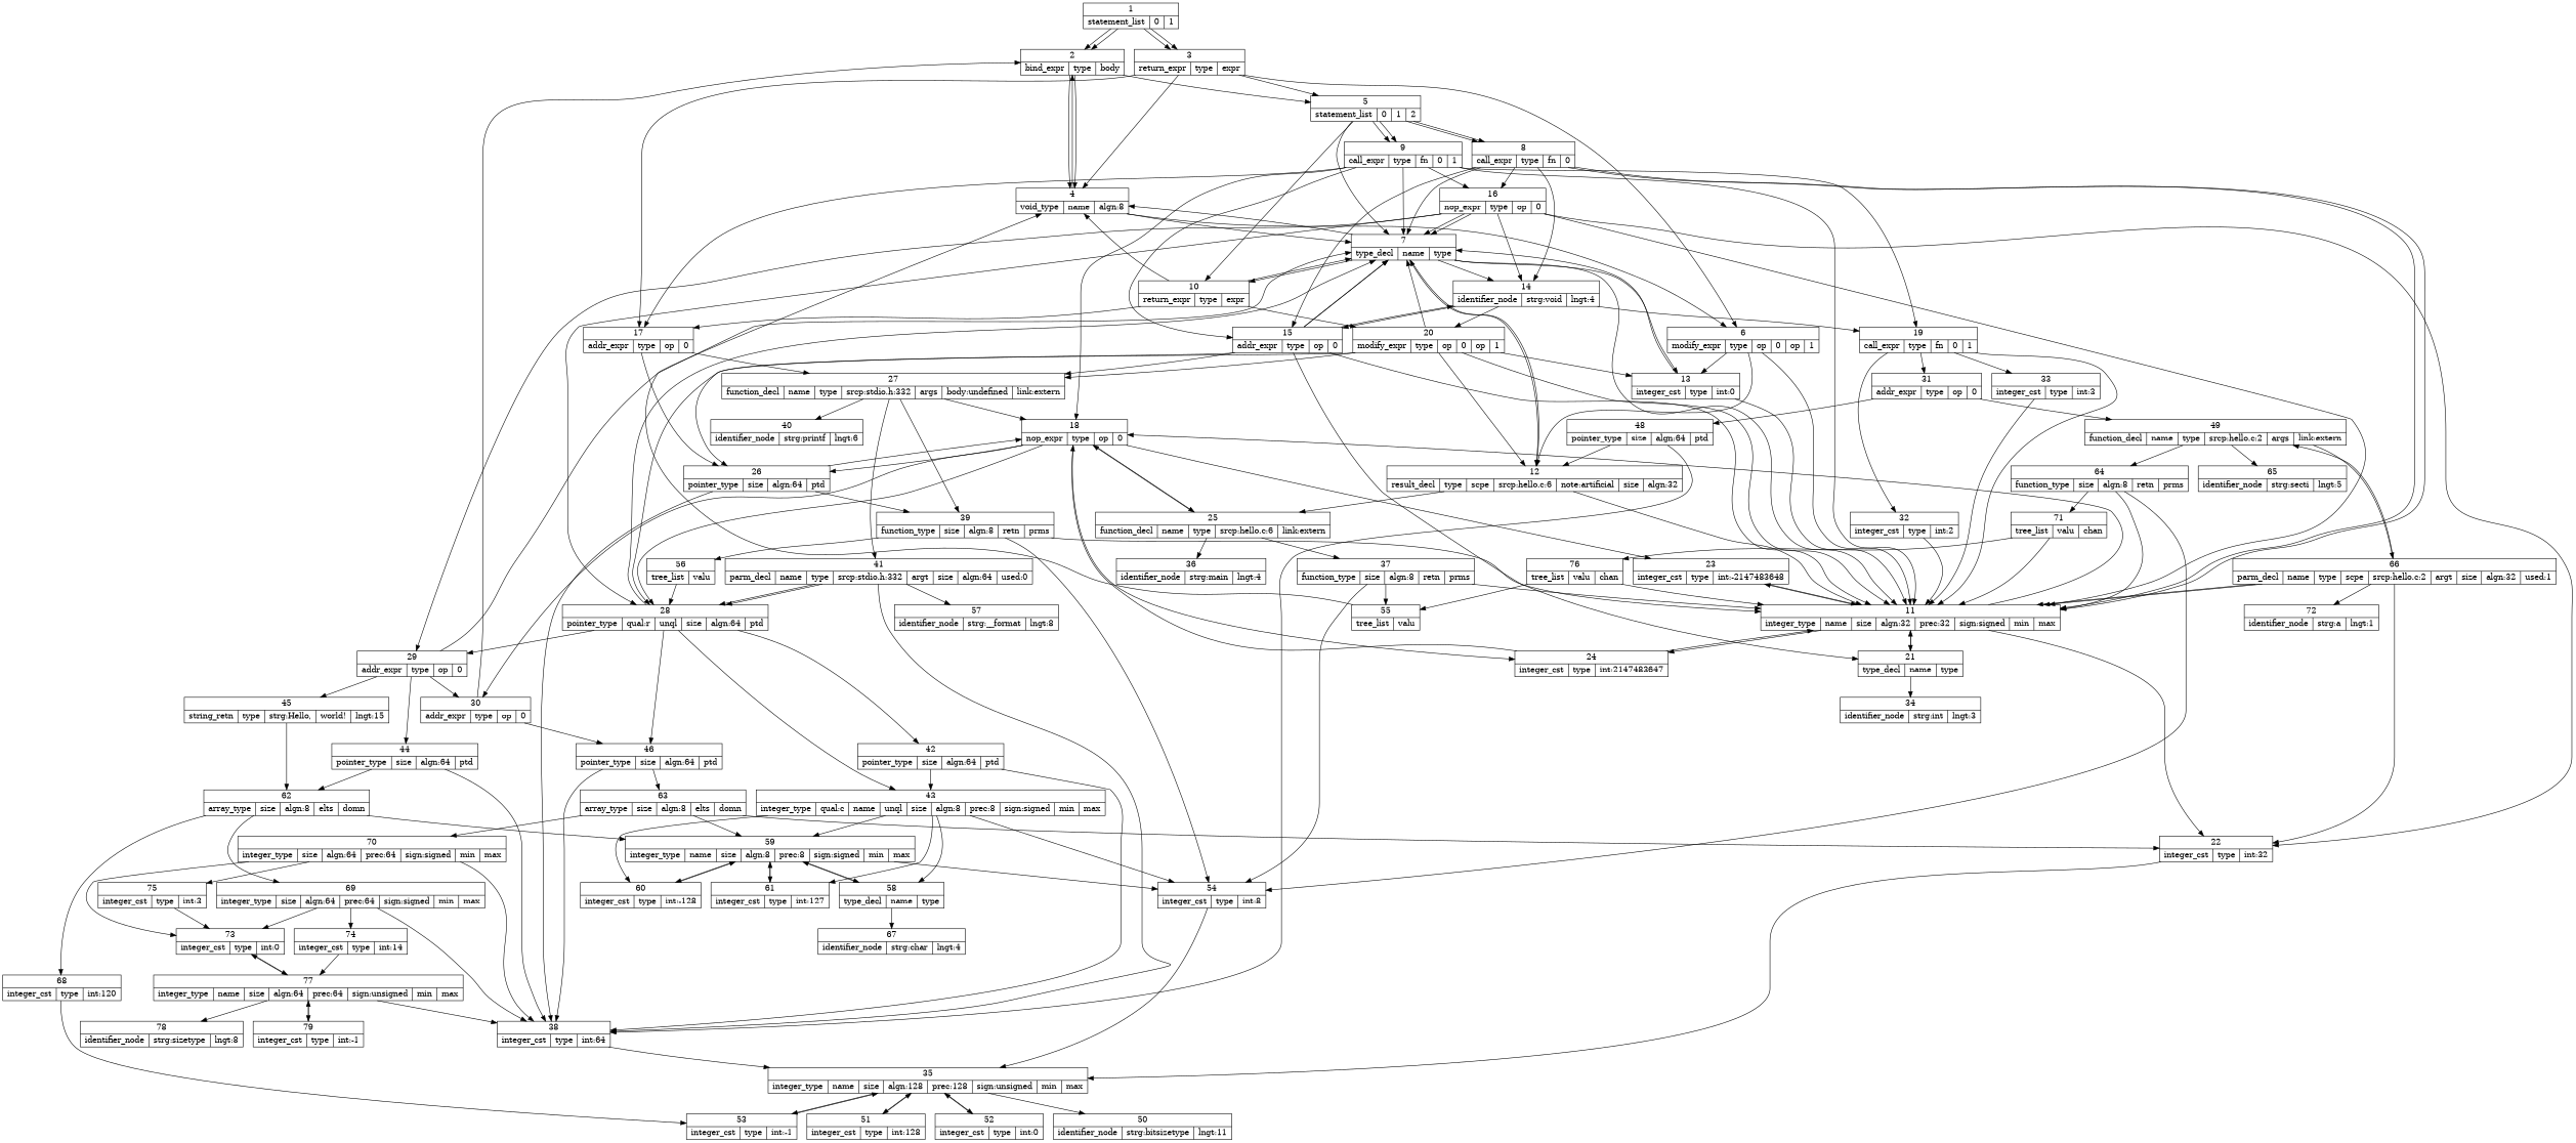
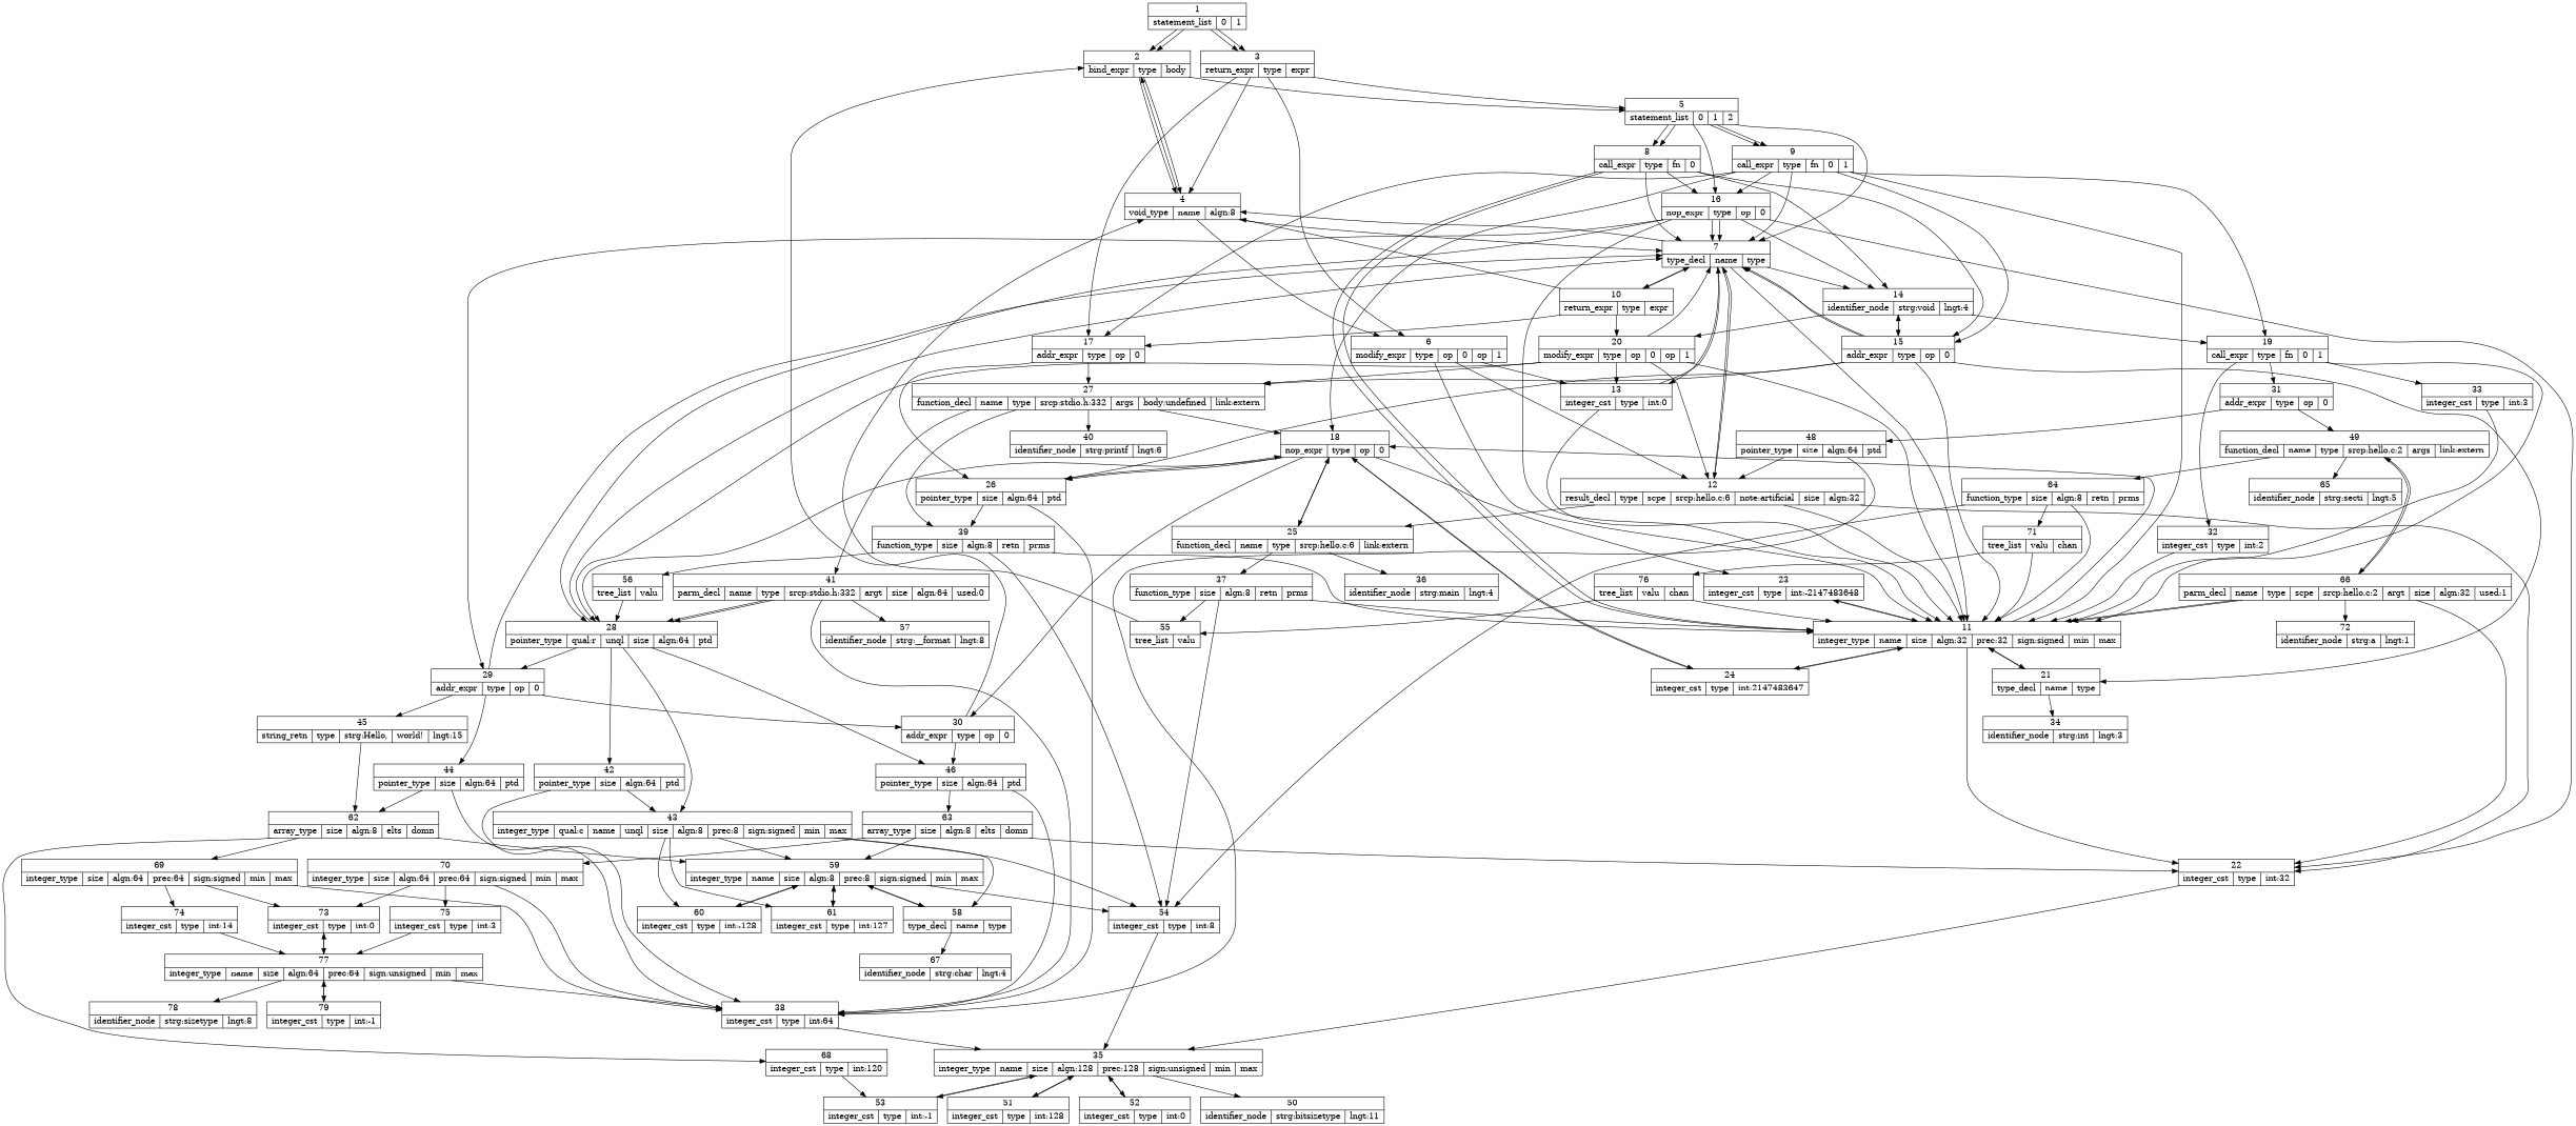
  digraph {
    node [shape=record]
    edge [tailport=type]
    n1 [label="{1 | {statement_list | 0  | 1 }}"]
    n2 [label="{2 | {bind_expr | type  | body }}"]
    n3 [label="{3 | {return_expr | type  | expr }}"]
    n4 [label="{4 | {void_type | name  | algn:8}}"]
    n5 [label="{5 | {statement_list | 0  | 1  | 2 }}"]
    n6 [label="{6 | {modify_expr | type  | op | 0  | op | 1 }}"]
    n7 [label="{17 | {addr_expr | type  | op | 0 }}"]
    n8 [label="{7 | {type_decl | name  | type }}"]
    n9 [label="{8 | {call_expr | type  | fn  | 0 }}"]
    n10 [label="{9 | {call_expr | type  | fn  | 0  | 1 }}"]
    n11 [label="{10 | {return_expr | type  | expr }}"]
    n12 [label="{11 | {integer_type | name  | size  | algn:32 | prec:32 | sign:signed | min  | max }}"]
    n13 [label="{12 | {result_decl | type  | scpe  | srcp:hello.c:6 | note:artificial | size  | algn:32}}"]
    n14 [label="{13 | {integer_cst | type  | int:0}}"]
    n15 [label="{14 | {identifier_node | strg:void | lngt:4}}"]
    n16 [label="{15 | {addr_expr | type  | op | 0 }}"]
    n17 [label="{16 | {nop_expr | type  | op | 0 }}"]
    n18 [label="{18 | {nop_expr | type  | op | 0 }}"]
    n19 [label="{19 | {call_expr | type  | fn  | 0  | 1 }}"]
    n20 [label="{20 | {modify_expr | type  | op | 0  | op | 1 }}"]
    n21 [label="{21 | {type_decl | name  | type }}"]
    n22 [label="{22 | {integer_cst | type  | int:32}}"]
    n23 [label="{23 | {integer_cst | type  | int:-2147483648}}"]
    n24 [label="{24 | {integer_cst | type  | int:2147483647}}"]
    n25 [label="{25 | {function_decl | name  | type  | srcp:hello.c:6 | link:extern}}"]
    n26 [label="{26 | {pointer_type | size  | algn:64 | ptd }}"]
    n27 [label="{27 | {function_decl | name  | type  | srcp:stdio.h:332 | args  | body:undefined | link:extern}}"]
    n28 [label="{28 | {pointer_type | qual:r | unql  | size  | algn:64 | ptd }}"]
    n29 [label="{29 | {addr_expr | type  | op | 0 }}"]
    n30 [label="{30 | {addr_expr | type  | op | 0 }}"]
    n31 [label="{31 | {addr_expr | type  | op | 0 }}"]
    n32 [label="{32 | {integer_cst | type  | int:2}}"]
    n33 [label="{33 | {integer_cst | type  | int:3}}"]
    n34 [label="{34 | {identifier_node | strg:int | lngt:3}}"]
    n35 [label="{35 | {integer_type | name  | size  | algn:128 | prec:128 | sign:unsigned | min  | max }}"]
    n36 [label="{36 | {identifier_node | strg:main | lngt:4}}"]
    n37 [label="{37 | {function_type | size  | algn:8 | retn  | prms }}"]
    n38 [label="{38 | {integer_cst | type  | int:64}}"]
    n39 [label="{39 | {function_type | size  | algn:8 | retn  | prms }}"]
    n40 [label="{40 | {identifier_node | strg:printf | lngt:6}}"]
    n41 [label="{41 | {parm_decl | name  | type  | srcp:stdio.h:332 | argt  | size  | algn:64 | used:0}}"]
    n42 [label="{42 | {pointer_type | size  | algn:64 | ptd }}"]
    n43 [label="{43 | {integer_type | qual:c | name  | unql  | size  | algn:8 | prec:8 | sign:signed | min  | max }}"]
    n44 [label="{46 | {pointer_type | size  | algn:64 | ptd }}"]
    n45 [label="{44 | {pointer_type | size  | algn:64 | ptd }}"]
    n46 [label="{45 | {string_retn | type  | strg:Hello, | world! | lngt:15}}"]
    n47 [label="{48 | {pointer_type | size  | algn:64 | ptd }}"]
    n48 [label="{49 | {function_decl | name  | type  | srcp:hello.c:2 | args  | link:extern}}"]
    n49 [label="{50 | {identifier_node | strg:bitsizetype | lngt:11}}"]
    n50 [label="{51 | {integer_cst | type  | int:128}}"]
    n51 [label="{52 | {integer_cst | type  | int:0}}"]
    n52 [label="{53 | {integer_cst | type  | int:-1}}"]
    n53 [label="{54 | {integer_cst | type  | int:8}}"]
    n54 [label="{55 | {tree_list | valu }}"]
    n55 [label="{56 | {tree_list | valu }}"]
    n56 [label="{57 | {identifier_node | strg:__format | lngt:8}}"]
    n57 [label="{58 | {type_decl | name  | type }}"]
    n58 [label="{59 | {integer_type | name  | size  | algn:8 | prec:8 | sign:signed | min  | max }}"]
    n59 [label="{60 | {integer_cst | type  | int:-128}}"]
    n60 [label="{61 | {integer_cst | type  | int:127}}"]
    n61 [label="{62 | {array_type | size  | algn:8 | elts  | domn }}"]
    n62 [label="{63 | {array_type | size  | algn:8 | elts  | domn }}"]
    n63 [label="{64 | {function_type | size  | algn:8 | retn  | prms }}"]
    n64 [label="{65 | {identifier_node | strg:secti | lngt:5}}"]
    n65 [label="{66 | {parm_decl | name  | type  | scpe  | srcp:hello.c:2 | argt  | size  | algn:32 | used:1}}"]
    n66 [label="{67 | {identifier_node | strg:char | lngt:4}}"]
    n67 [label="{68 | {integer_cst | type  | int:120}}"]
    n68 [label="{69 | {integer_type | size  | algn:64 | prec:64 | sign:signed | min  | max }}"]
    n69 [label="{70 | {integer_type | size  | algn:64 | prec:64 | sign:signed | min  | max }}"]
    n70 [label="{71 | {tree_list | valu  | chan }}"]
    n71 [label="{72 | {identifier_node | strg:a | lngt:1}}"]
    n72 [label="{73 | {integer_cst | type  | int:0}}"]
    n73 [label="{74 | {integer_cst | type  | int:14}}"]
    n74 [label="{75 | {integer_cst | type  | int:3}}"]
    n75 [label="{76 | {tree_list | valu  | chan }}"]
    n76 [label="{77 | {integer_type | name  | size  | algn:64 | prec:64 | sign:unsigned | min  | max }}"]
    n77 [label="{78 | {identifier_node | strg:sizetype | lngt:8}}"]
    n78 [label="{79 | {integer_cst | type  | int:-1}}"]
    n1 -> n2
    n1 -> n2 [tailport=0]
    n1 -> n3 [tailport=body]
    n1 -> n3 [tailport=1]
    n2 -> n4 [tailport=name]
    n2 -> n4
    n2 -> n5 [tailport=body]
    n3 -> n4
    n3 -> n5 [tailport=expr]
    n3 -> n6 [tailport=expr]
    n3 -> n7
    n4 -> n2
    n4 -> n6 [tailport=name]
    n4 -> n8 [tailport=name]
    n5 -> n8
    n5 -> n9 [tailport=0]
    n5 -> n9 [tailport=0]
    n5 -> n10 [tailport=1]
    n5 -> n10 [tailport=1]
-   n5 -> n11 [tailport=2]
+   n5 -> n17 [tailport=2]
    n6 -> n12
    n6 -> n13 [tailport=0]
    n6 -> n14 [tailport=1]
    n7 -> n26
    n7 -> n27 [tailport=0]
    n8 -> n4
    n8 -> n11 [tailport=name]
    n8 -> n12 [tailport=size]
    n8 -> n13 [tailport=min]
    n8 -> n14 [tailport=max]
    n8 -> n15 [tailport=name]
    n9 -> n8
    n9 -> n12 [tailport=size]
    n9 -> n12
    n9 -> n15 [tailport=scpe]
    n9 -> n16 [tailport=fn]
    n9 -> n17 [tailport=0]
    n10 -> n7 [tailport=fn]
    n10 -> n8
    n10 -> n12
    n10 -> n16 [tailport=0]
    n10 -> n17 [tailport=1]
    n10 -> n18 [tailport=0]
    n10 -> n19 [tailport=1]
    n11 -> n4
    n11 -> n7 [tailport=name]
    n11 -> n8
    n11 -> n20 [tailport=expr]
    n12 -> n18
    n12 -> n21 [tailport=name]
    n12 -> n22 [tailport=size]
    n12 -> n23 [tailport=min]
    n12 -> n24 [tailport=max]
    n13 -> n8
    n13 -> n12
+   n13 -> n22 [tailport=size]
    n13 -> n25 [tailport=scpe]
    n14 -> n8
    n14 -> n12
    n15 -> n16 [tailport=args]
    n15 -> n19 [tailport=name]
    n15 -> n20
    n16 -> n8
    n16 -> n8 [tailport=argt]
    n16 -> n12 [tailport=size]
    n16 -> n15 [tailport=scpe]
    n16 -> n21 [tailport=name]
    n16 -> n26
    n16 -> n27 [tailport=0]
    n17 -> n8
    n17 -> n8 [tailport=argt]
    n17 -> n12 [tailport=size]
    n17 -> n15 [tailport=scpe]
    n17 -> n22 [tailport=name]
    n17 -> n28
    n17 -> n29 [tailport=0]
    n18 -> n23 [tailport=name]
    n18 -> n24 [tailport=size]
    n18 -> n25 [tailport=min]
    n18 -> n26 [tailport=max]
    n18 -> n28
    n18 -> n30 [tailport=0]
    n19 -> n12
    n19 -> n31 [tailport=fn]
    n19 -> n32 [tailport=0]
    n19 -> n33 [tailport=1]
    n20 -> n8 [tailport=retn]
    n20 -> n12
    n20 -> n13 [tailport=0]
    n20 -> n14 [tailport=1]
    n20 -> n27 [tailport=size]
    n20 -> n28 [tailport=prms]
    n21 -> n12
    n21 -> n34 [tailport=name]
    n22 -> n35
    n23 -> n12
    n24 -> n12
    n24 -> n18
    n25 -> n18
    n25 -> n36 [tailport=name]
    n25 -> n37
    n26 -> n18
    n26 -> n38 [tailport=size]
    n26 -> n39 [tailport=ptd]
    n27 -> n18
    n27 -> n39
    n27 -> n40 [tailport=name]
    n27 -> n41 [tailport=args]
    n28 -> n8 [tailport=valu]
    n28 -> n29 [tailport=chan]
    n28 -> n42 [tailport=unql]
    n28 -> n43 [tailport=ptd]
    n28 -> n44 [tailport=size]
    n29 -> n8 [tailport=valu]
    n29 -> n30 [tailport=chan]
    n29 -> n45
    n29 -> n46 [tailport=0]
    n30 -> n2 [tailport=valu]
    n30 -> n44
    n31 -> n47
    n31 -> n48 [tailport=0]
    n32 -> n12
    n33 -> n12
    n35 -> n49 [tailport=name]
    n35 -> n50 [tailport=size]
    n35 -> n51 [tailport=min]
    n35 -> n52 [tailport=max]
    n37 -> n12 [tailport=retn]
    n37 -> n53 [tailport=size]
    n37 -> n54 [tailport=prms]
    n38 -> n35
    n39 -> n12 [tailport=retn]
    n39 -> n53 [tailport=size]
    n39 -> n55 [tailport=prms]
    n41 -> n28
    n41 -> n28 [tailport=argt]
    n41 -> n38 [tailport=size]
    n41 -> n56 [tailport=name]
    n42 -> n38 [tailport=size]
    n42 -> n43 [tailport=ptd]
    n43 -> n53 [tailport=size]
    n43 -> n57 [tailport=name]
    n43 -> n58 [tailport=unql]
    n43 -> n59 [tailport=min]
    n43 -> n60 [tailport=max]
    n44 -> n38 [tailport=size]
    n44 -> n62 [tailport=ptd]
    n45 -> n38 [tailport=size]
    n45 -> n61 [tailport=ptd]
    n46 -> n61
    n47 -> n13 [tailport=ptd]
    n47 -> n38 [tailport=size]
    n48 -> n63
    n48 -> n64 [tailport=name]
    n48 -> n65 [tailport=args]
    n50 -> n35
    n51 -> n35
    n52 -> n35
    n53 -> n35
    n54 -> n4 [tailport=valu]
    n55 -> n28 [tailport=valu]
    n57 -> n58
    n57 -> n66 [tailport=name]
    n58 -> n53 [tailport=size]
    n58 -> n57 [tailport=name]
    n58 -> n59 [tailport=min]
    n58 -> n60 [tailport=max]
    n59 -> n58
    n60 -> n58
    n61 -> n58 [tailport=elts]
    n61 -> n67 [tailport=size]
    n61 -> n68 [tailport=domn]
    n62 -> n22 [tailport=size]
    n62 -> n58 [tailport=elts]
    n62 -> n69 [tailport=domn]
    n63 -> n12 [tailport=retn]
    n63 -> n53 [tailport=size]
    n63 -> n70 [tailport=prms]
    n65 -> n12
    n65 -> n12 [tailport=argt]
    n65 -> n22 [tailport=size]
    n65 -> n48 [tailport=scpe]
    n65 -> n71 [tailport=name]
    n67 -> n52
    n68 -> n38 [tailport=size]
    n68 -> n72 [tailport=min]
    n68 -> n73 [tailport=max]
    n69 -> n38 [tailport=size]
    n69 -> n72 [tailport=min]
    n69 -> n74 [tailport=max]
    n70 -> n12 [tailport=valu]
    n70 -> n75 [tailport=chan]
    n72 -> n76
    n73 -> n76
-   n74 -> n72
+   n74 -> n76
    n75 -> n12 [tailport=valu]
    n75 -> n54 [tailport=chan]
    n76 -> n38 [tailport=size]
    n76 -> n72 [tailport=min]
    n76 -> n77 [tailport=name]
    n76 -> n78 [tailport=max]
    n78 -> n76
  }
